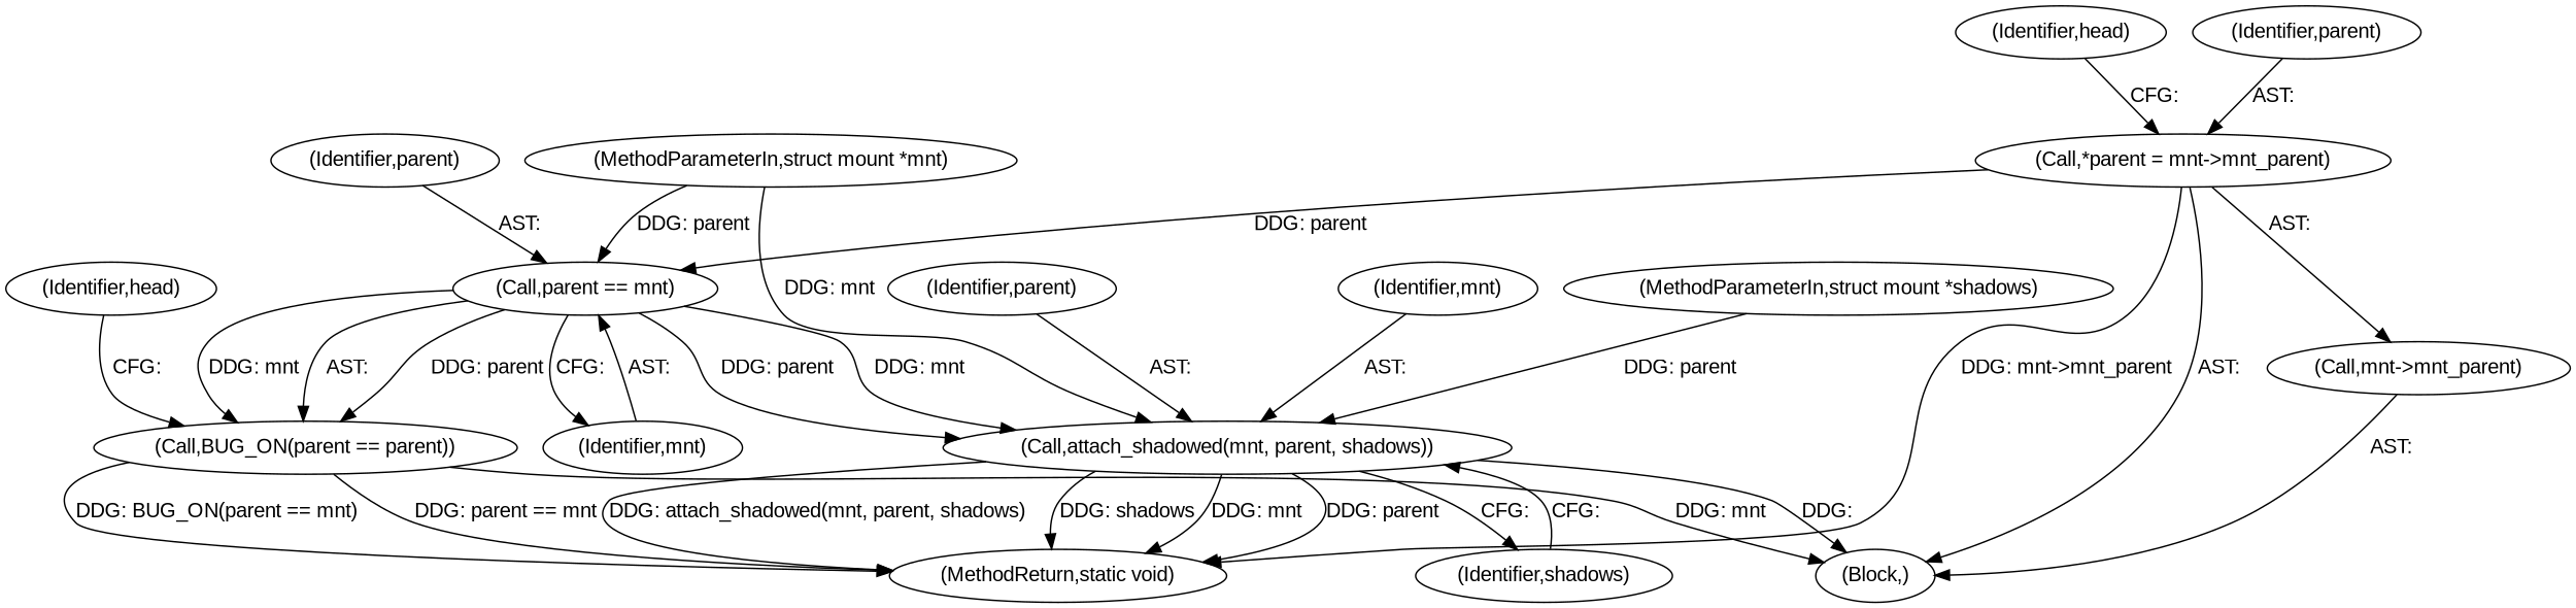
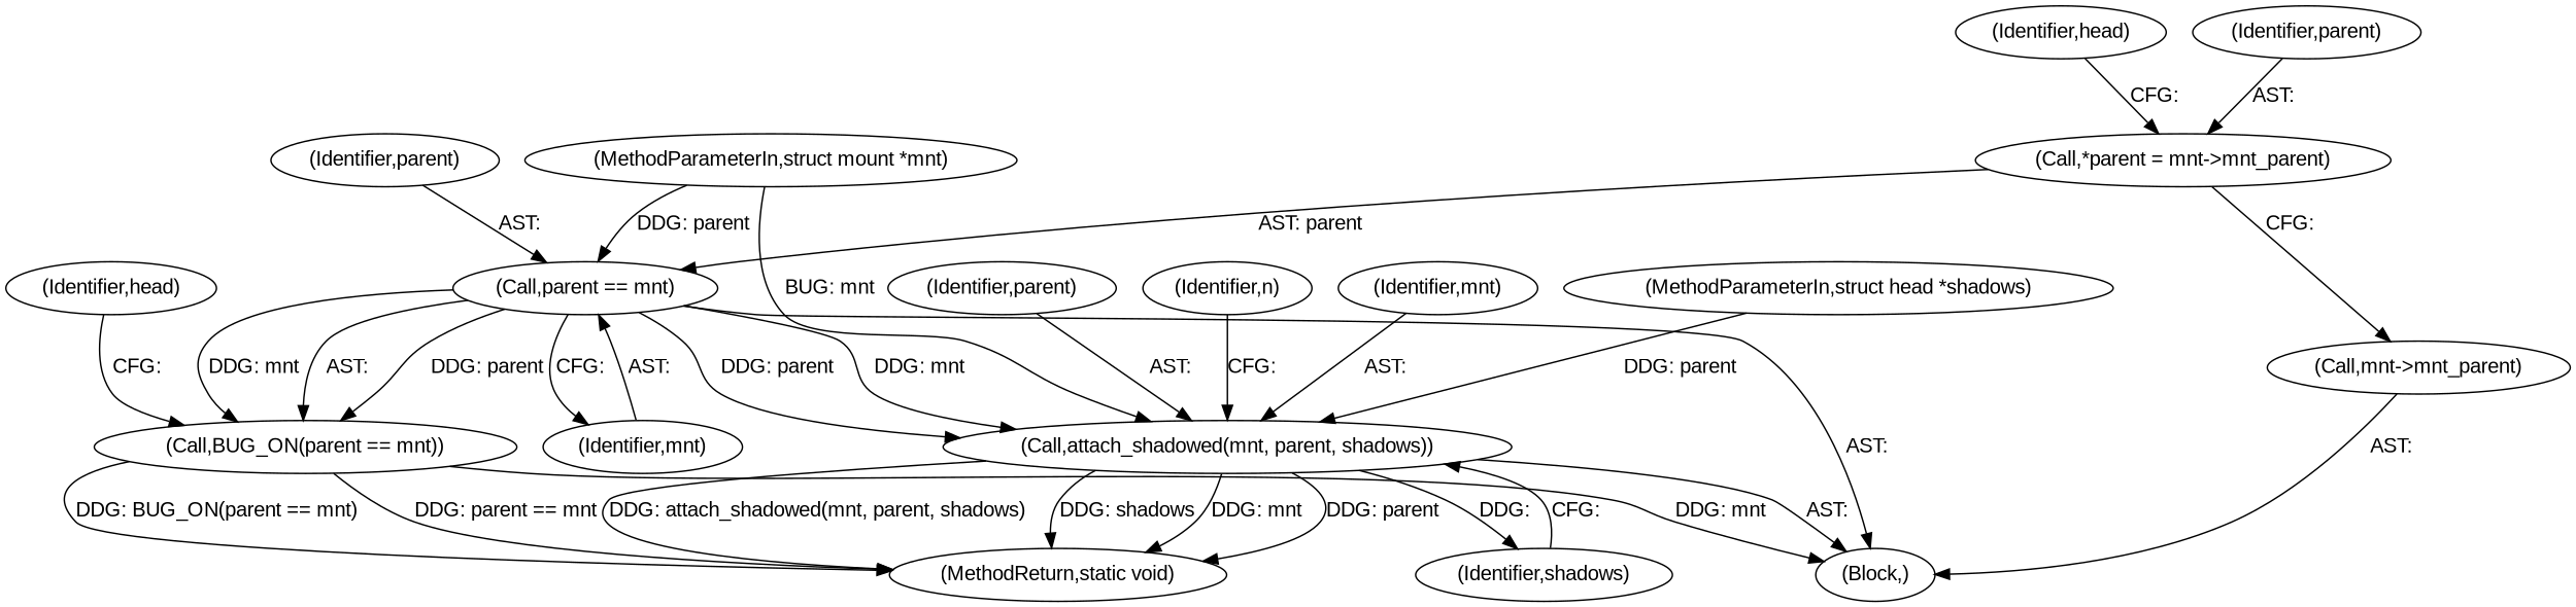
  digraph {
    fontname="Liberation Sans"
    node [fontname="Liberation Sans"]
    edge [fontname="Liberation Sans"]
    n1 [label="(Call,*parent = mnt->mnt_parent)"]
    n2 [label="(Call,parent == mnt)"]
    n3 [label="(Call,mnt->mnt_parent)"]
    n4 [label="(Block,)"]
    n5 [label="(MethodReturn,static void)"]
-   n6 [label="(Call,BUG_ON(parent == parent))"]
+   n6 [label="(Call,BUG_ON(parent == mnt))"]
    n7 [label="(Call,attach_shadowed(mnt, parent, shadows))"]
    n8 [label="(Identifier,mnt)"]
    n9 [label="(Identifier,shadows)"]
    n10 [label="(Identifier,parent)"]
+   n11 [label="(Identifier,n)"]
    n12 [label="(Identifier,head)"]
    n13 [label="(Identifier,head)"]
    n14 [label="(Identifier,parent)"]
    n15 [label="(MethodParameterIn,struct mount *mnt)"]
    n16 [label="(Identifier,parent)"]
    n17 [label="(Identifier,mnt)"]
-   n18 [label="(MethodParameterIn,struct mount *shadows)"]
-   n1 -> n2 [label="DDG: parent"]
-   n1 -> n3 [label="AST: "]
-   n1 -> n4 [label="AST: "]
-   n1 -> n5 [label="DDG: mnt->mnt_parent"]
+   n18 [label="(MethodParameterIn,struct head *shadows)"]
+   n1 -> n2 [label="AST: parent"]
+   n1 -> n3 [label="CFG: "]
+   n2 -> n4 [label="AST: "]
    n2 -> n6 [label="AST: "]
    n2 -> n6 [label="DDG: parent"]
    n2 -> n6 [label="DDG: mnt"]
    n2 -> n7 [label="DDG: mnt"]
    n2 -> n7 [label="DDG: parent"]
    n2 -> n8 [label="CFG: "]
    n3 -> n4 [label="AST: "]
    n6 -> n4 [label="DDG: mnt"]
    n6 -> n5 [label="DDG: BUG_ON(parent == mnt)"]
    n6 -> n5 [label="DDG: parent == mnt"]
-   n7 -> n4 [label="DDG: "]
+   n7 -> n4 [label="AST: "]
    n7 -> n5 [label="DDG: parent"]
    n7 -> n5 [label="DDG: attach_shadowed(mnt, parent, shadows)"]
    n7 -> n5 [label="DDG: shadows"]
    n7 -> n5 [label="DDG: mnt"]
-   n7 -> n9 [label="CFG: "]
+   n7 -> n9 [label="DDG: "]
    n8 -> n2 [label="AST: "]
    n9 -> n7 [label="CFG: "]
    n10 -> n7 [label="AST: "]
+   n11 -> n7 [label="CFG: "]
    n12 -> n6 [label="CFG: "]
    n13 -> n1 [label="CFG: "]
    n14 -> n1 [label="AST: "]
    n15 -> n2 [label="DDG: parent"]
-   n15 -> n7 [label="DDG: mnt"]
+   n15 -> n7 [label="BUG: mnt"]
    n16 -> n2 [label="AST: "]
    n17 -> n7 [label="AST: "]
    n18 -> n7 [label="DDG: parent"]
  }
